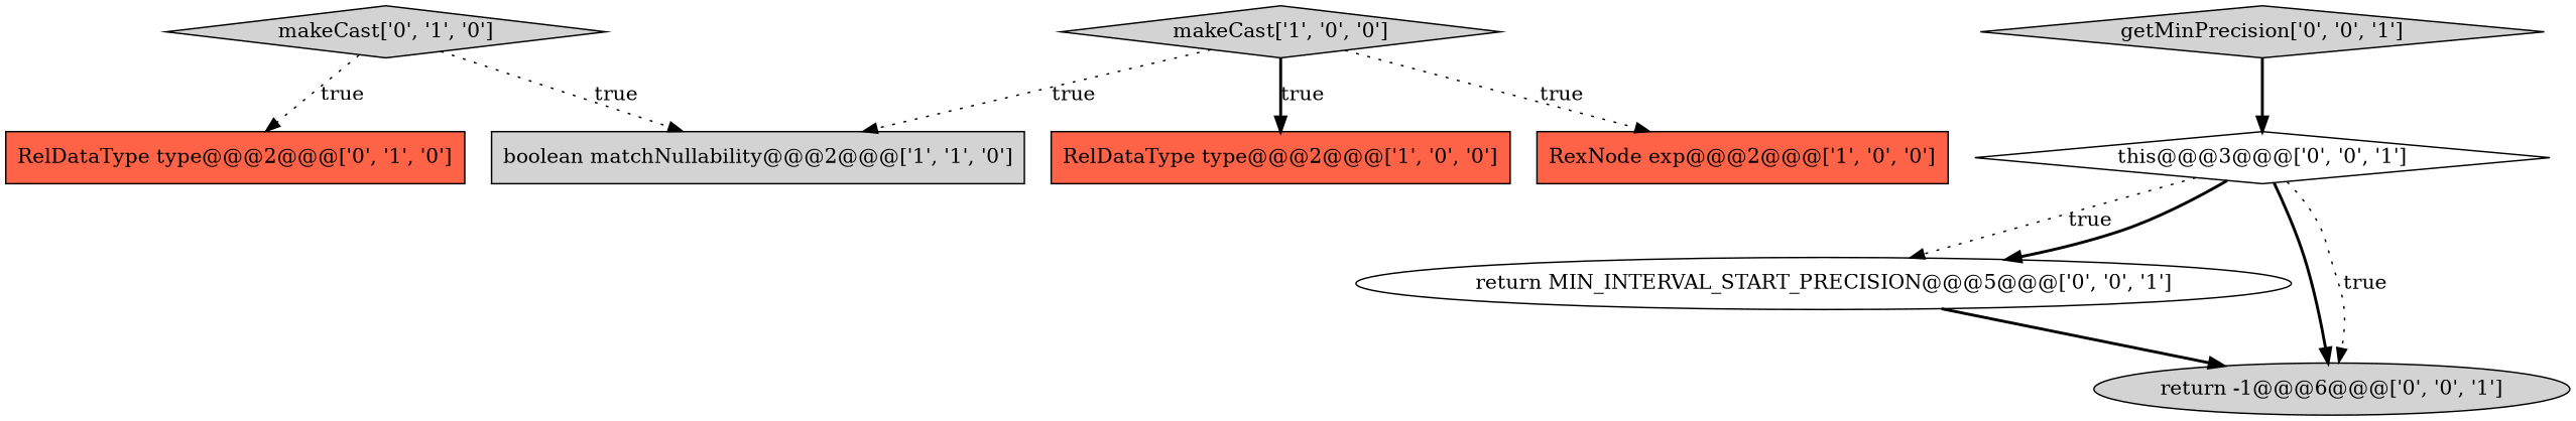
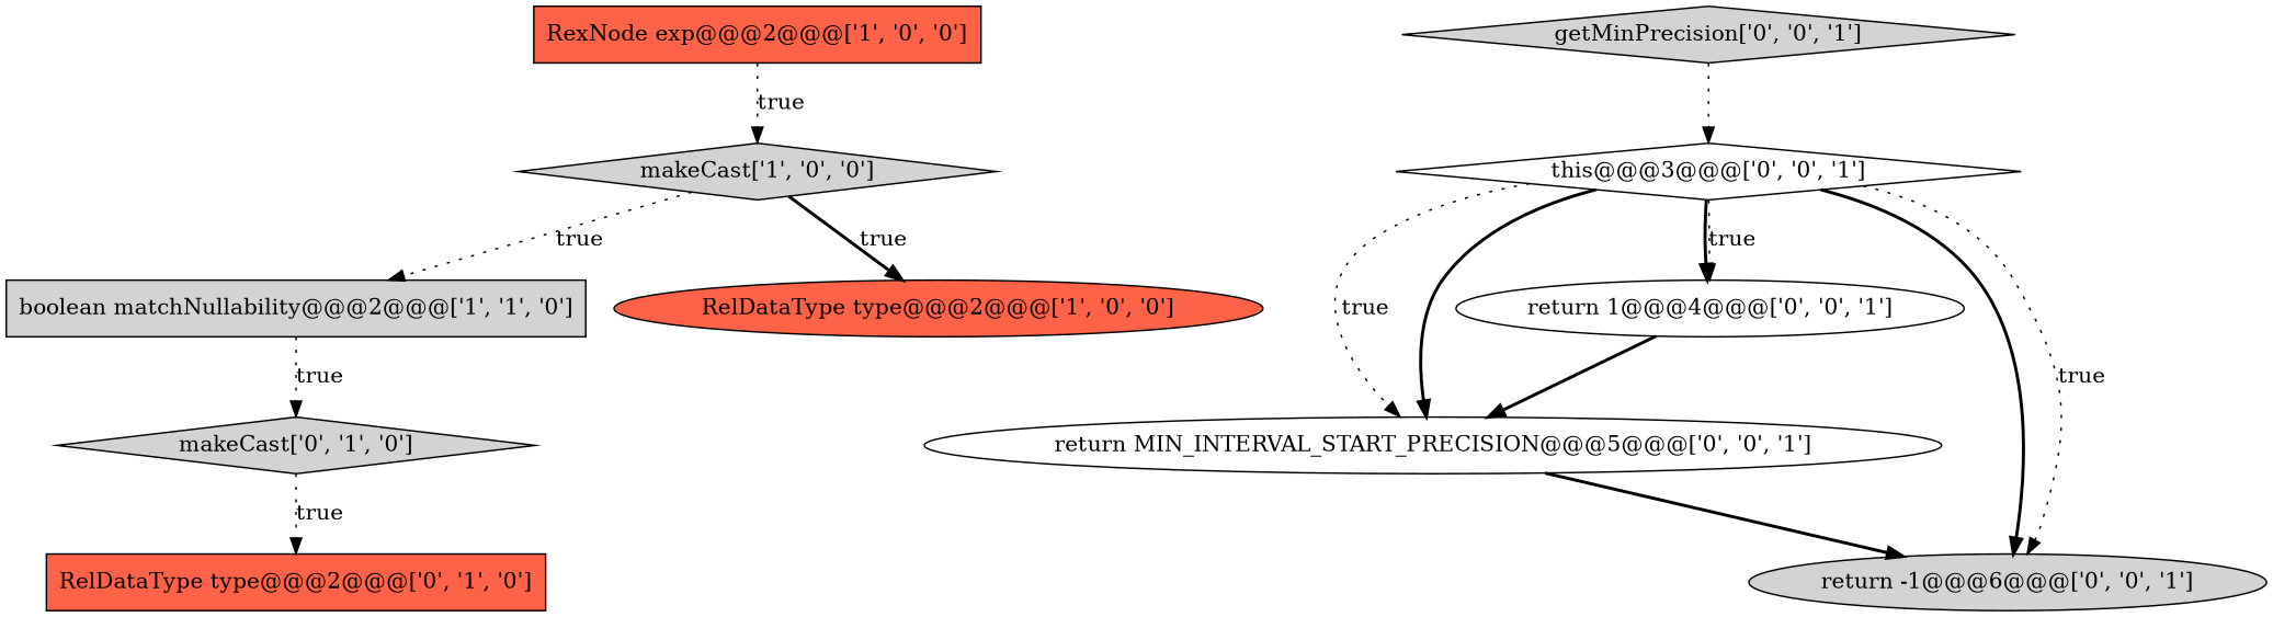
  digraph {
    node [fillcolor=lightgray shape=diamond style=filled]
    edge [style=dotted]
    n1 [label="makeCast['0', '1', '0']"]
    n2 [fillcolor=tomato label="RelDataType type@@@2@@@['0', '1', '0']" shape=box]
    n3 [label="boolean matchNullability@@@2@@@['1', '1', '0']" shape=box]
    n4 [label="getMinPrecision['0', '0', '1']"]
    n5 [fillcolor=white label="this@@@3@@@['0', '0', '1']"]
    n6 [fillcolor=white label="return MIN_INTERVAL_START_PRECISION@@@5@@@['0', '0', '1']" shape=ellipse]
+   n7 [fillcolor=white label="return 1@@@4@@@['0', '0', '1']" shape=ellipse]
    n8 [label="return -1@@@6@@@['0', '0', '1']" shape=ellipse]
-   n9 [fillcolor=tomato label="RelDataType type@@@2@@@['1', '0', '0']" shape=box]
+   n9 [fillcolor=tomato label="RelDataType type@@@2@@@['1', '0', '0']" shape=ellipse]
    n10 [fillcolor=tomato label="RexNode exp@@@2@@@['1', '0', '0']" shape=box]
    n11 [label="makeCast['1', '0', '0']"]
    n1 -> n2 [label=true]
-   n1 -> n3 [label=true]
-   n4 -> n5 [style=bold]
+   n3 -> n1 [label=true]
+   n4 -> n5
    n5 -> n6 [label=true]
    n5 -> n6 [style=bold]
+   n5 -> n7 [style=bold]
+   n5 -> n7 [label=true]
    n5 -> n8 [style=bold]
    n5 -> n8 [label=true]
    n6 -> n8 [style=bold]
+   n7 -> n6 [style=bold]
    n11 -> n3 [label=true]
    n11 -> n9 [label=true style=bold]
-   n11 -> n10 [label=true]
+   n10 -> n11 [label=true]
  }
